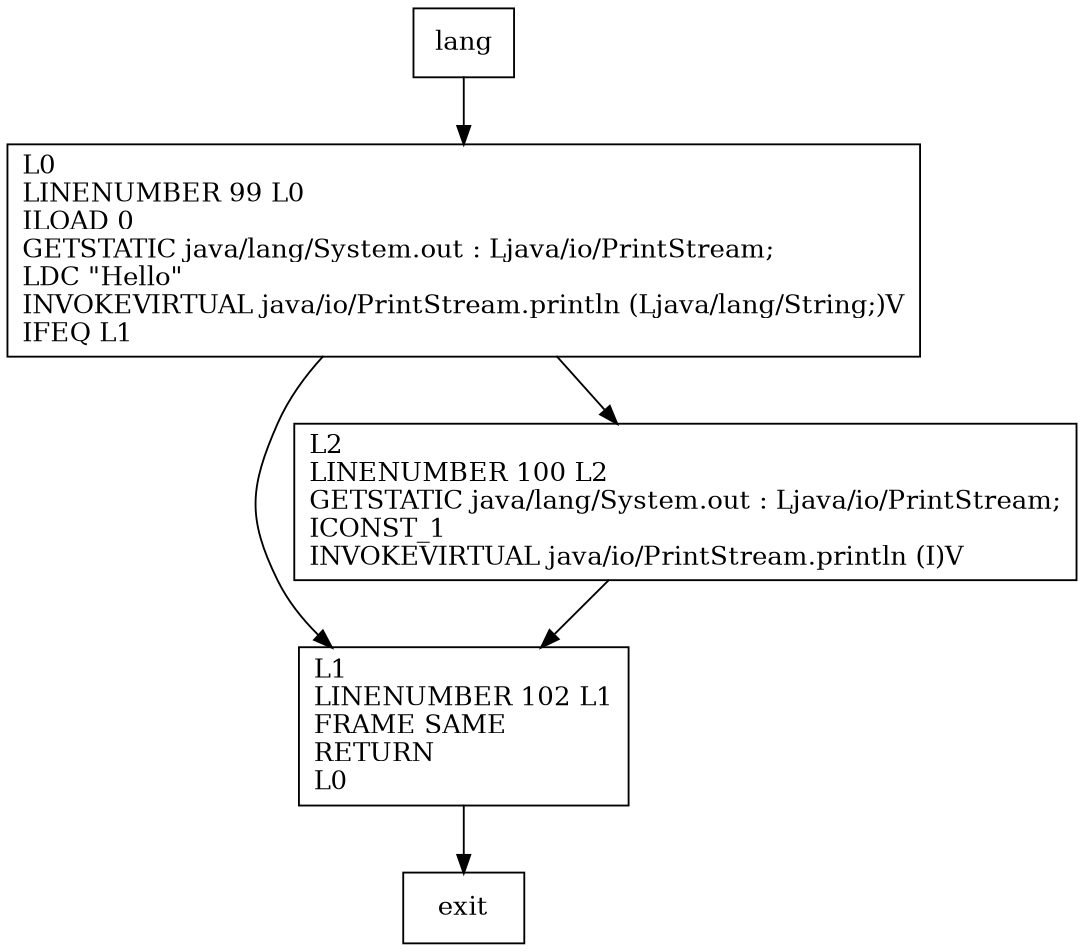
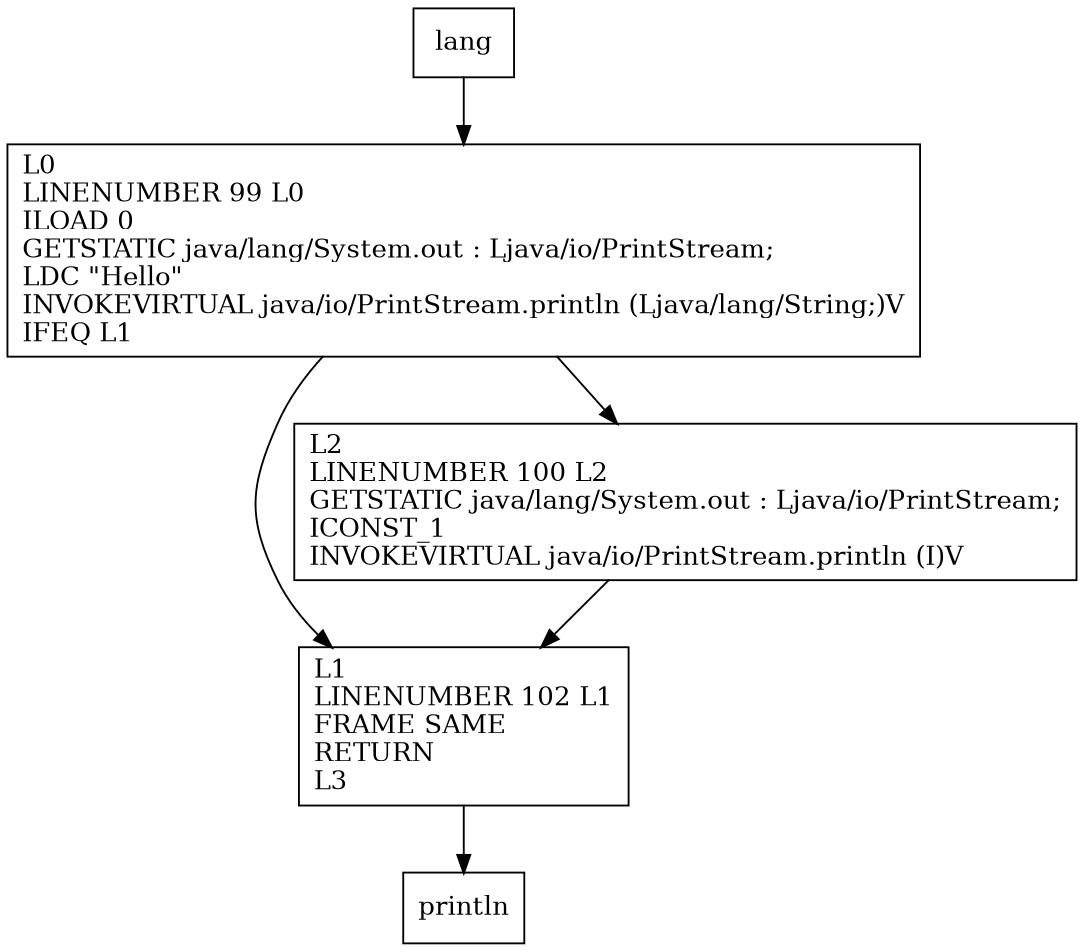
  digraph {
    node [shape=record]
-   n1 [label="L1\lLINENUMBER 102 L1\lFRAME SAME\lRETURN\lL0\l"]
-   exit
+   n1 [label="L1\lLINENUMBER 102 L1\lFRAME SAME\lRETURN\lL3\l"]
+   exit [label=println]
    n3 [label="L0\lLINENUMBER 99 L0\lILOAD 0\lGETSTATIC java/lang/System.out : Ljava/io/PrintStream;\lLDC \"Hello\"\lINVOKEVIRTUAL java/io/PrintStream.println (Ljava/lang/String;)V\lIFEQ L1\l"]
    n4 [label="L2\lLINENUMBER 100 L2\lGETSTATIC java/lang/System.out : Ljava/io/PrintStream;\lICONST_1\lINVOKEVIRTUAL java/io/PrintStream.println (I)V\l"]
    n5 [label=lang]
    n1 -> exit
    n3 -> n1
    n3 -> n4
    n4 -> n1
    n5 -> n3
  }
